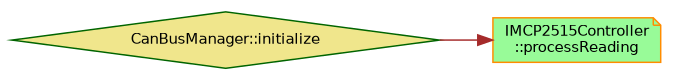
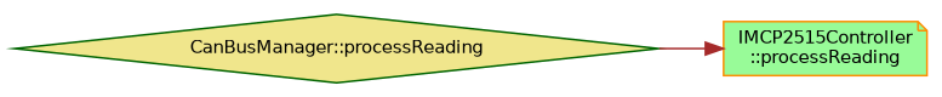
  digraph {
    rankdir=LR
    node [fontname=Helvetica fontsize=10 style=filled]
-   n1 [color=darkgreen fillcolor=khaki fontcolor=black height=0.2 label="CanBusManager::initialize" shape=diamond width=0.4]
+   n1 [color=darkgreen fillcolor=khaki fontcolor=black height=0.2 label="CanBusManager::processReading" shape=diamond width=0.4]
    n2 [color=darkorange fillcolor=palegreen height=0.2 label="IMCP2515Controller\l::processReading" shape=note width=0.4]
    n1 -> n2 [color=brown fontname=Helvetica fontsize=10 labelfontname=Helvetica labelfontsize=10 style=solid]
  }
